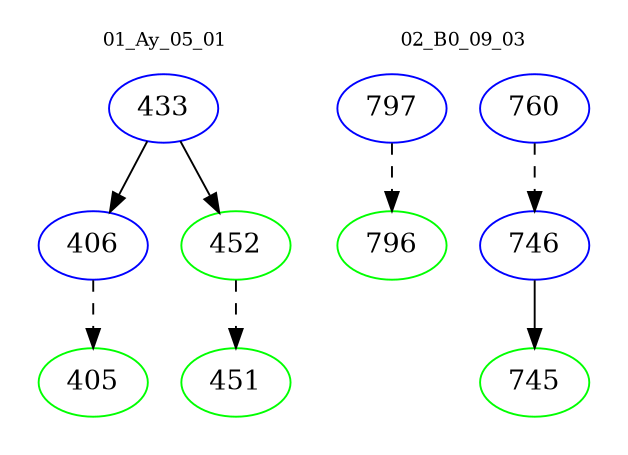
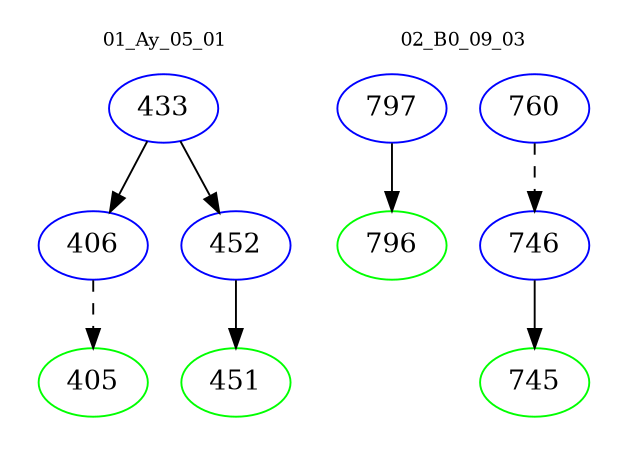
  digraph {
    node [color=blue]
    edge [color=black style=solid]
    n1 [label=433]
    n2 [label=406]
-   n3 [color=green label=452]
+   n3 [label=452]
    n4 [color=green label=405]
    n5 [color=green label=451]
    n6 [label=760]
    n7 [label=746]
    n8 [label=797]
    n9 [color=green label=745]
    n10 [color=green label=796]
    subgraph cluster_1 {
      color=white
      fontsize=10
      label="01_Ay_05_01"
      n1
      n2
      n3
      n4
      n5
    }
    subgraph cluster_2 {
      color=white
      fontsize=10
      label="02_B0_09_03"
      n6
      n7
      n8
      n9
      n10
    }
    n1 -> n2
    n1 -> n3
    n2 -> n4 [style=dashed]
-   n3 -> n5 [style=dashed]
+   n3 -> n5
    n6 -> n7 [style=dashed]
    n7 -> n9
-   n8 -> n10 [style=dashed]
+   n8 -> n10
  }
